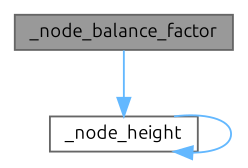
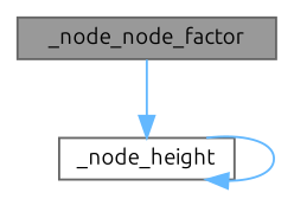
  digraph {
    rankdir=TB
    fontname=Ubuntu
    node [fontname=Ubuntu fontsize=10 shape=box style=filled]
    edge [color=steelblue1 fontname=Ubuntu fontsize=10 labelfontname=Helvetica labelfontsize=10 style=solid]
-   n1 [color=gray40 fillcolor=grey60 fontcolor=black height=0.2 label=_node_balance_factor width=0.4]
+   n1 [color=gray40 fillcolor=grey60 fontcolor=black height=0.2 label=_node_node_factor width=0.4]
    n2 [color=grey40 fillcolor=white height=0.2 label=_node_height width=0.4]
    n1 -> n2
    n2 -> n2
  }
